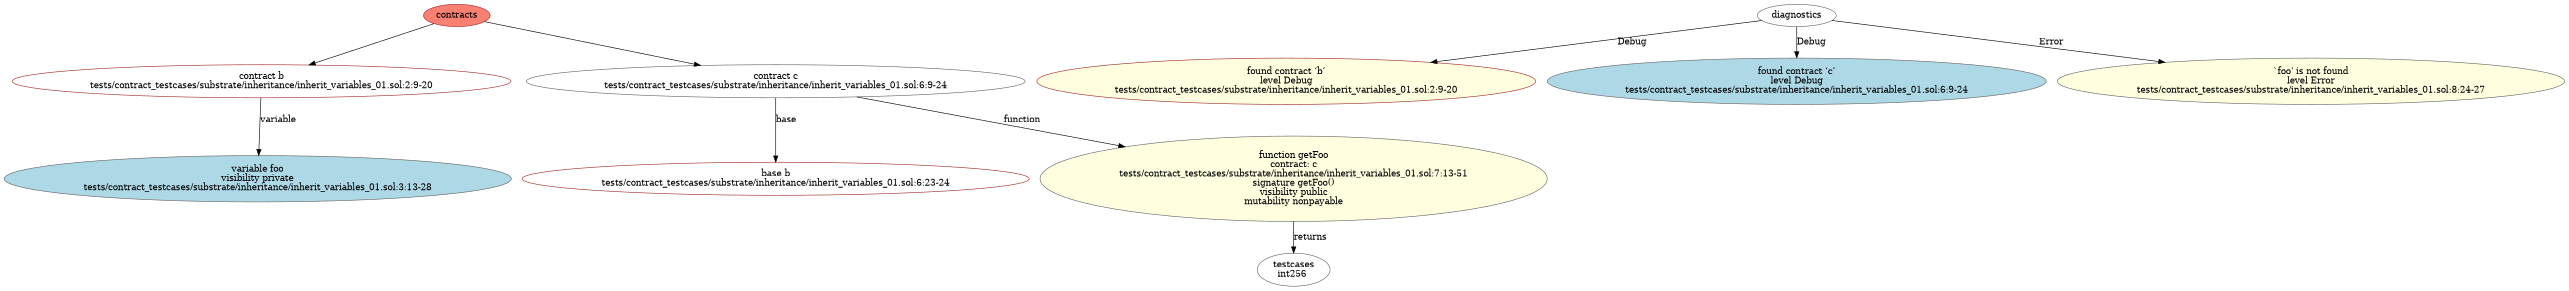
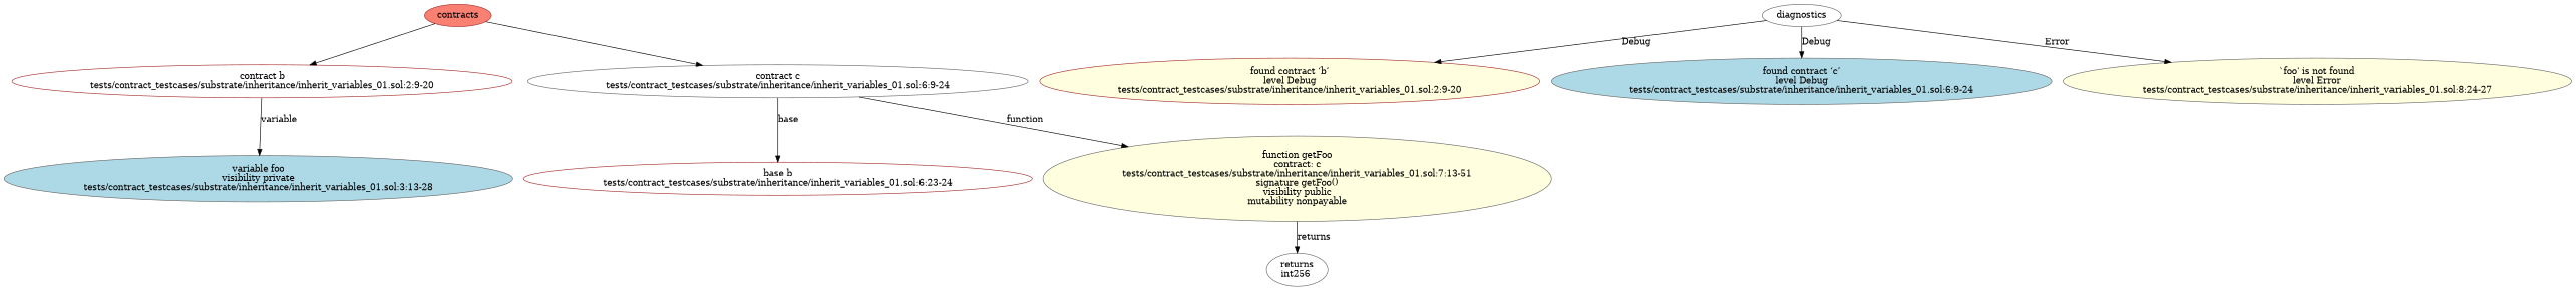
  strict digraph {
    fontname="DejaVu Serif"
    node [style=filled fillcolor=white color=gray40 fontname="DejaVu Serif"]
    edge [fontname="DejaVu Serif"]
    n1 [label="contract b\ntests/contract_testcases/substrate/inheritance/inherit_variables_01.sol:2:9-20" color=brown]
    n2 [label="variable foo\nvisibility private\ntests/contract_testcases/substrate/inheritance/inherit_variables_01.sol:3:13-28" fillcolor=lightblue]
    n3 [label="contract c\ntests/contract_testcases/substrate/inheritance/inherit_variables_01.sol:6:9-24"]
    n4 [label="base b\ntests/contract_testcases/substrate/inheritance/inherit_variables_01.sol:6:23-24" color=brown]
    n5 [label="function getFoo\ncontract: c\ntests/contract_testcases/substrate/inheritance/inherit_variables_01.sol:7:13-51\nsignature getFoo()\nvisibility public\nmutability nonpayable" fillcolor=lightyellow]
-   n6 [label="testcases\nint256 "]
+   n6 [label="returns\nint256 "]
    n7 [label="found contract ‘b’\nlevel Debug\ntests/contract_testcases/substrate/inheritance/inherit_variables_01.sol:2:9-20" fillcolor=lightyellow color=brown]
    n8 [label="found contract ‘c’\nlevel Debug\ntests/contract_testcases/substrate/inheritance/inherit_variables_01.sol:6:9-24" fillcolor=lightblue]
    n9 [label="`foo' is not found\nlevel Error\ntests/contract_testcases/substrate/inheritance/inherit_variables_01.sol:8:24-27" fillcolor=lightyellow]
    contracts [fillcolor=salmon color=brown]
    diagnostics
    n1 -> n2 [label=variable]
    n3 -> n4 [label=base]
    n3 -> n5 [label=function]
    n5 -> n6 [label=returns]
    contracts -> n1
    contracts -> n3
    diagnostics -> n7 [label=Debug]
    diagnostics -> n8 [label=Debug]
    diagnostics -> n9 [label=Error]
  }
